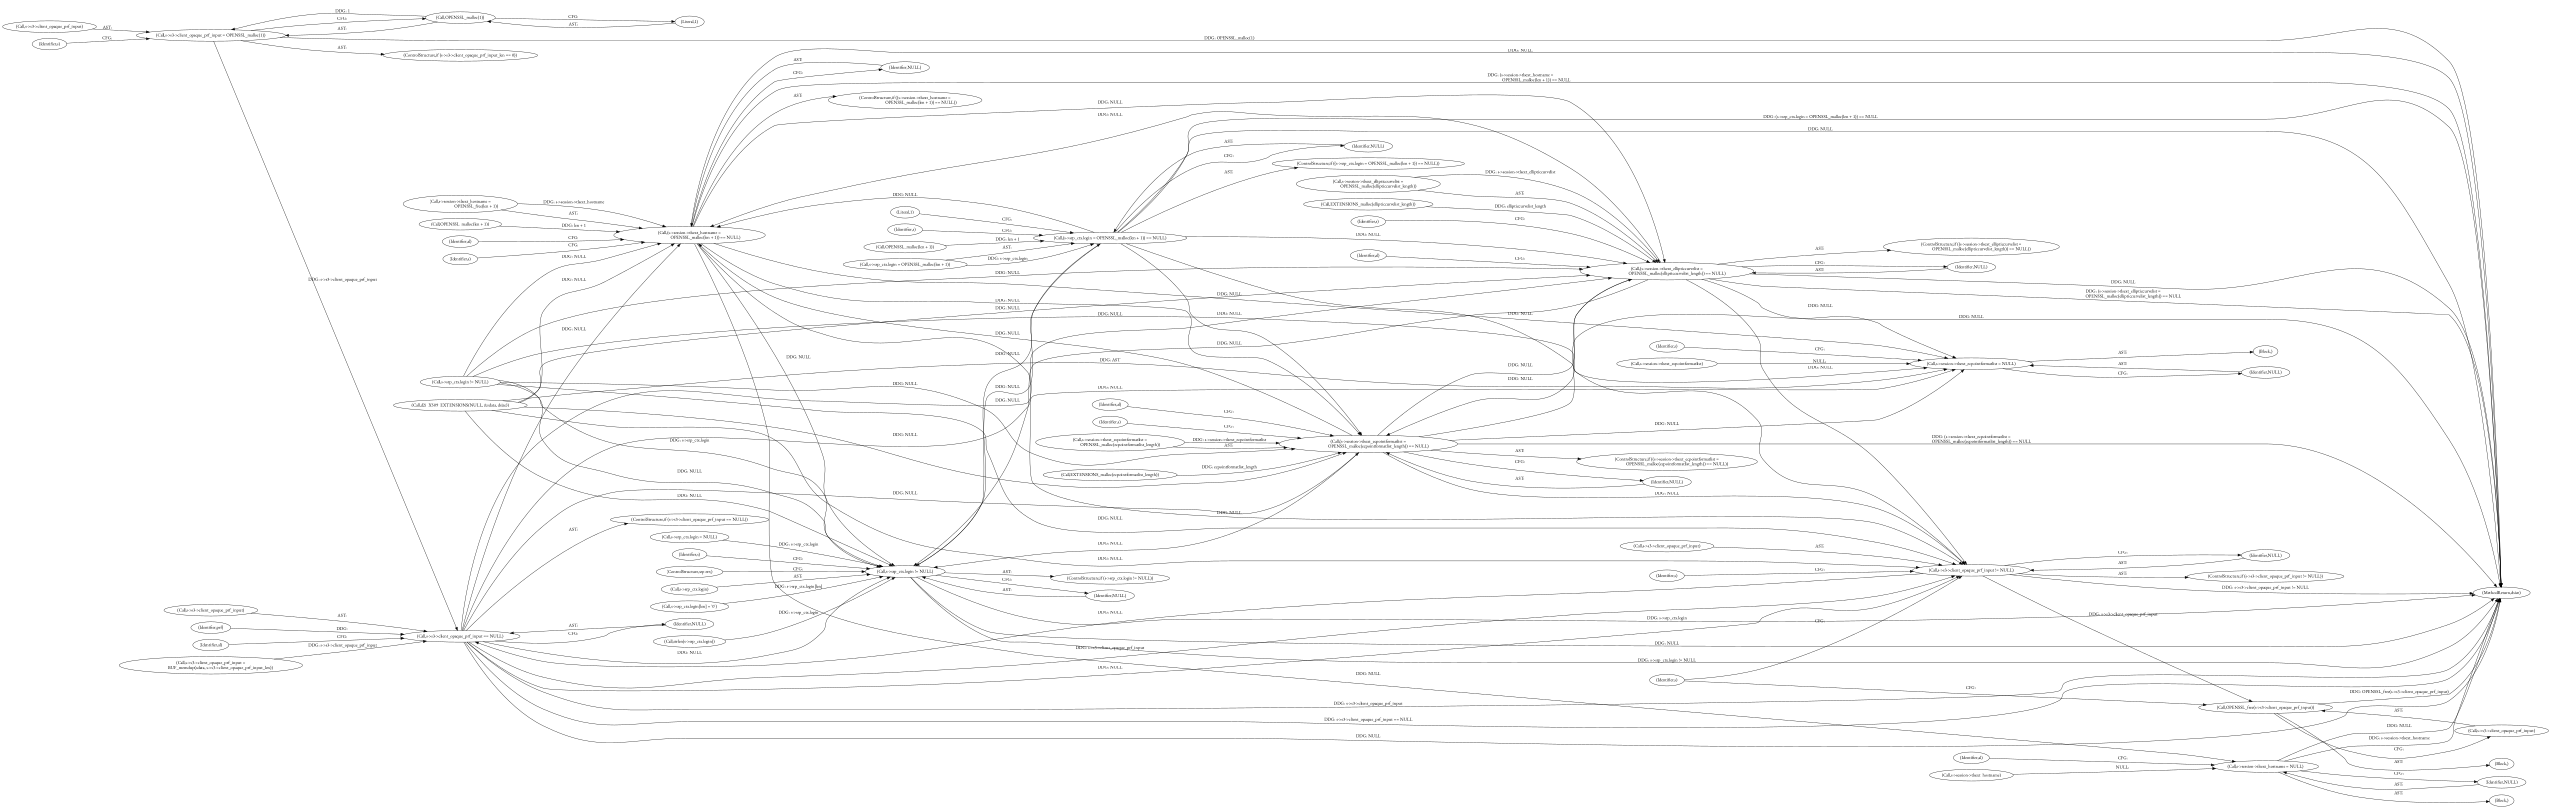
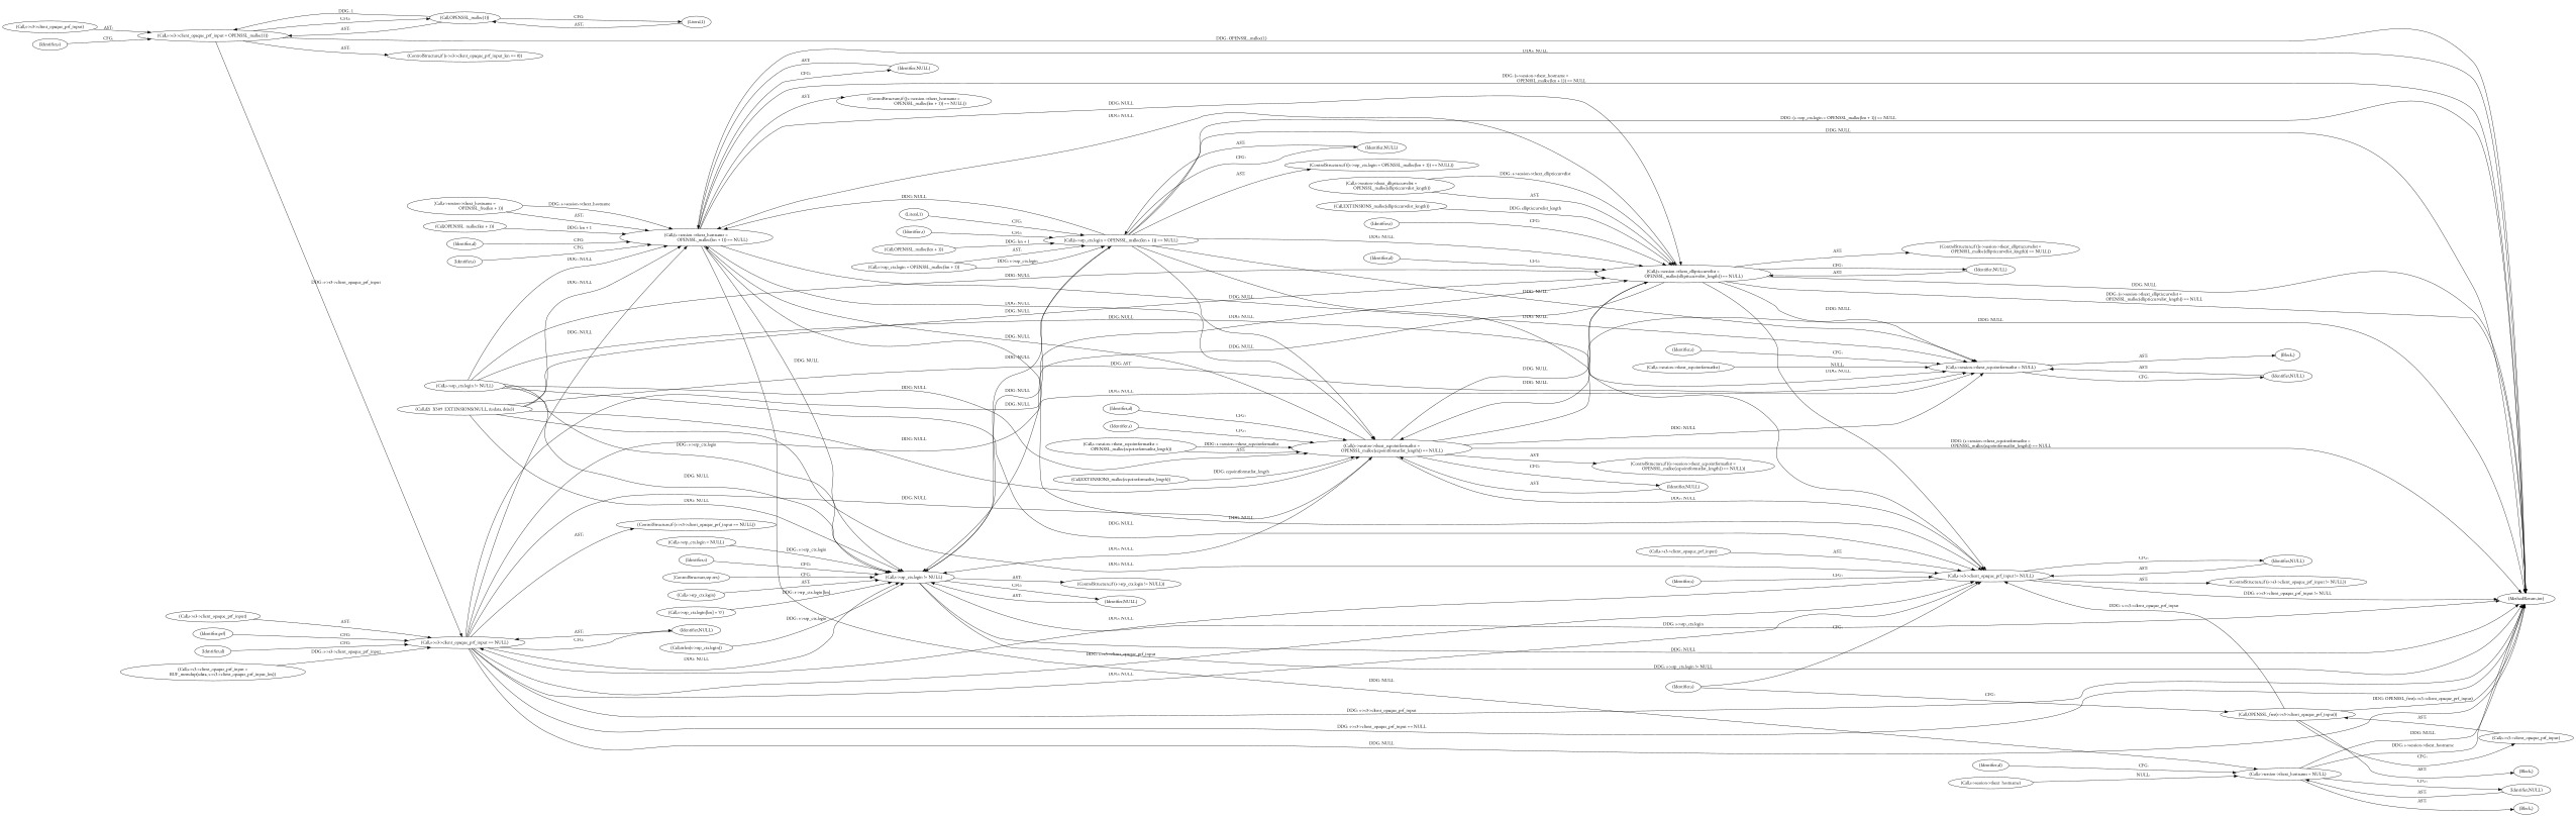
  digraph {
    fontname="EB Garamond"
    rankdir=LR
    node [fontname="EB Garamond"]
    edge [fontname="EB Garamond"]
    n1 [label="(Call,s->s3->client_opaque_prf_input = OPENSSL_malloc(1))"]
    n2 [label="(Call,OPENSSL_malloc(1))"]
    n3 [label="(Call,s->s3->client_opaque_prf_input == NULL)"]
-   n4 [label="(MethodReturn,dsize)"]
+   n4 [label="(MethodReturn,int)"]
    n5 [label="(ControlStructure,if (s->s3->client_opaque_prf_input_len == 0))"]
    n6 [label="(Literal,1)"]
    n7 [label="(Call,(s->session->tlsext_hostname =\n                                 OPENSSL_malloc(len + 1)) == NULL)"]
    n8 [label="(Call,s->srp_ctx.login != NULL)"]
    n9 [label="(Call,s->session->tlsext_ecpointformatlist = NULL)"]
    n10 [label="(Call,(s->session->tlsext_ecpointformatlist =\n                     OPENSSL_malloc(ecpointformatlist_length)) == NULL)"]
    n11 [label="(Call,(s->session->tlsext_ellipticcurvelist =\n                     OPENSSL_malloc(ellipticcurvelist_length)) == NULL)"]
    n12 [label="(Call,s->s3->client_opaque_prf_input != NULL)"]
    n13 [label="(ControlStructure,if (s->s3->client_opaque_prf_input == NULL))"]
    n14 [label="(Identifier,NULL)"]
    n15 [label="(Call,s->session->tlsext_hostname = NULL)"]
    n16 [label="(Identifier,NULL)"]
    n17 [label="(ControlStructure,if ((s->session->tlsext_hostname =\n                                 OPENSSL_malloc(len + 1)) == NULL))"]
    n18 [label="(Call,(s->srp_ctx.login = OPENSSL_malloc(len + 1)) == NULL)"]
    n19 [label="(Identifier,NULL)"]
    n20 [label="(ControlStructure,if (s->srp_ctx.login != NULL))"]
    n21 [label="(Block,)"]
    n22 [label="(Identifier,NULL)"]
    n23 [label="(Identifier,NULL)"]
    n24 [label="(ControlStructure,if ((s->session->tlsext_ecpointformatlist =\n                     OPENSSL_malloc(ecpointformatlist_length)) == NULL))"]
    n25 [label="(ControlStructure,if ((s->session->tlsext_ellipticcurvelist =\n                     OPENSSL_malloc(ellipticcurvelist_length)) == NULL))"]
    n26 [label="(Identifier,NULL)"]
    n27 [label="(Call,OPENSSL_free(s->s3->client_opaque_prf_input))"]
    n28 [label="(Identifier,NULL)"]
    n29 [label="(ControlStructure,if (s->s3->client_opaque_prf_input != NULL))"]
    n30 [label="(Block,)"]
    n31 [label="(Identifier,NULL)"]
    n32 [label="(Identifier,NULL)"]
    n33 [label="(ControlStructure,if ((s->srp_ctx.login = OPENSSL_malloc(len + 1)) == NULL))"]
    n34 [label="(Block,)"]
    n35 [label="(Call,s->s3->client_opaque_prf_input)"]
    n36 [label="(Call,s->s3->client_opaque_prf_input)"]
    n37 [label="(Identifier,prf)"]
    n38 [label="(ControlStructure,srp err;)"]
    n39 [label="(Literal,1)"]
    n40 [label="(Identifier,s)"]
    n41 [label="(Identifier,s)"]
    n42 [label="(Identifier,s)"]
    n43 [label="(Call,s->s3->client_opaque_prf_input)"]
    n44 [label="(Identifier,s)"]
    n45 [label="(Identifier,s)"]
    n46 [label="(Call,s->srp_ctx.login != NULL)"]
    n47 [label="(Call,s->session->tlsext_hostname)"]
    n48 [label="(Identifier,al)"]
    n49 [label="(Call,s->srp_ctx.login)"]
    n50 [label="(Call,s->s3->client_opaque_prf_input)"]
    n51 [label="(Call,s->srp_ctx.login[len] = '\0')"]
    n52 [label="(Call,OPENSSL_malloc(len + 1))"]
    n53 [label="(Call,OPENSSL_malloc(len + 1))"]
    n54 [label="(Identifier,al)"]
    n55 [label="(Identifier,al)"]
    n56 [label="(Identifier,s)"]
    n57 [label="(Call,strlen(s->srp_ctx.login))"]
    n58 [label="(Identifier,s)"]
    n59 [label="(Call,s->srp_ctx.login = NULL)"]
    n60 [label="(Call,s->session->tlsext_ecpointformatlist)"]
    n61 [label="(Call,s->session->tlsext_ecpointformatlist =\n                     OPENSSL_malloc(ecpointformatlist_length))"]
    n62 [label="(Call,s->session->tlsext_ellipticcurvelist =\n                     OPENSSL_malloc(ellipticcurvelist_length))"]
    n63 [label="(Identifier,al)"]
    n64 [label="(Identifier,al)"]
    n65 [label="(Call,s->srp_ctx.login = OPENSSL_malloc(len + 1))"]
    n66 [label="(Call,s->session->tlsext_hostname =\n                                 OPENSSL_free(len + 1))"]
    n67 [label="(Identifier,s)"]
    n68 [label="(Call,EXTENSIONS_malloc(ellipticcurvelist_length))"]
    n69 [label="(Identifier,s)"]
    n70 [label="(Call,d2i_X509_EXTENSIONS(NULL, &sdata, dsize))"]
    n71 [label="(Call,EXTENSIONS_malloc(ecpointformatlist_length))"]
    n72 [label="(Call,s->s3->client_opaque_prf_input =\n                    BUF_memdup(sdata, s->s3->client_opaque_prf_input_len))"]
    n1 -> n2 [label="CFG: "]
    n1 -> n3 [label="DDG: s->s3->client_opaque_prf_input"]
    n1 -> n4 [label="DDG: OPENSSL_malloc(1)"]
    n1 -> n5 [label="AST: "]
    n2 -> n1 [label="AST: "]
    n2 -> n1 [label="DDG: 1"]
    n2 -> n6 [label="CFG: "]
    n3 -> n4 [label="DDG: s->s3->client_opaque_prf_input"]
    n3 -> n4 [label="DDG: s->s3->client_opaque_prf_input == NULL"]
    n3 -> n4 [label="DDG: NULL"]
    n3 -> n7 [label="DDG: NULL"]
    n3 -> n8 [label="DDG: NULL"]
    n3 -> n9 [label="DDG: NULL"]
    n3 -> n10 [label="DDG: NULL"]
    n3 -> n11 [label="DDG: NULL"]
    n3 -> n12 [label="DDG: s->s3->client_opaque_prf_input"]
    n3 -> n12 [label="DDG: NULL"]
    n3 -> n13 [label="AST: "]
    n3 -> n14 [label="CFG: "]
    n6 -> n2 [label="AST: "]
    n7 -> n4 [label="DDG: NULL"]
    n7 -> n4 [label="DDG: (s->session->tlsext_hostname =\n                                 OPENSSL_malloc(len + 1)) == NULL"]
    n7 -> n8 [label="DDG: NULL"]
    n7 -> n9 [label="DDG: NULL"]
    n7 -> n10 [label="DDG: NULL"]
    n7 -> n11 [label="DDG: NULL"]
    n7 -> n12 [label="DDG: NULL"]
    n7 -> n15 [label="DDG: NULL"]
    n7 -> n16 [label="CFG: "]
    n7 -> n17 [label="AST: "]
    n8 -> n4 [label="DDG: NULL"]
    n8 -> n4 [label="DDG: s->srp_ctx.login != NULL"]
    n8 -> n4 [label="DDG: s->srp_ctx.login"]
    n8 -> n18 [label="DDG: NULL"]
    n8 -> n19 [label="CFG: "]
    n8 -> n20 [label="AST: "]
    n9 -> n21 [label="AST: "]
    n9 -> n22 [label="CFG: "]
    n10 -> n4 [label="DDG: NULL"]
    n10 -> n4 [label="DDG: (s->session->tlsext_ecpointformatlist =\n                     OPENSSL_malloc(ecpointformatlist_length)) == NULL"]
    n10 -> n7 [label="DDG: NULL"]
    n10 -> n8 [label="DDG: NULL"]
    n10 -> n9 [label="DDG: NULL"]
    n10 -> n11 [label="DDG: NULL"]
    n10 -> n12 [label="DDG: NULL"]
    n10 -> n23 [label="CFG: "]
    n10 -> n24 [label="AST: "]
    n11 -> n4 [label="DDG: (s->session->tlsext_ellipticcurvelist =\n                     OPENSSL_malloc(ellipticcurvelist_length)) == NULL"]
    n11 -> n4 [label="DDG: NULL"]
    n11 -> n7 [label="DDG: NULL"]
    n11 -> n8 [label="DDG: NULL"]
    n11 -> n9 [label="DDG: NULL"]
    n11 -> n10 [label="DDG: NULL"]
    n11 -> n12 [label="DDG: NULL"]
    n11 -> n25 [label="AST: "]
    n11 -> n26 [label="CFG: "]
    n12 -> n3 [label="DDG: NULL"]
    n12 -> n4 [label="DDG: s->s3->client_opaque_prf_input != NULL"]
-   n12 -> n27 [label="DDG: s->s3->client_opaque_prf_input"]
+   n27 -> n12 [label="DDG: s->s3->client_opaque_prf_input"]
    n12 -> n28 [label="CFG: "]
    n12 -> n29 [label="AST: "]
    n14 -> n3 [label="AST: "]
    n15 -> n4 [label="DDG: NULL"]
    n15 -> n4 [label="DDG: s->session->tlsext_hostname"]
    n15 -> n30 [label="AST: "]
    n15 -> n31 [label="CFG: "]
    n16 -> n7 [label="AST: "]
    n18 -> n4 [label="DDG: (s->srp_ctx.login = OPENSSL_malloc(len + 1)) == NULL"]
    n18 -> n4 [label="DDG: NULL"]
    n18 -> n7 [label="DDG: NULL"]
    n18 -> n8 [label="DDG: NULL"]
+   n18 -> n9 [label="DDG: NULL"]
    n18 -> n10 [label="DDG: NULL"]
    n18 -> n11 [label="DDG: NULL"]
    n18 -> n12 [label="DDG: NULL"]
    n18 -> n32 [label="CFG: "]
    n18 -> n33 [label="AST: "]
    n19 -> n8 [label="AST: "]
    n22 -> n9 [label="AST: "]
    n23 -> n10 [label="AST: "]
    n26 -> n11 [label="AST: "]
    n27 -> n4 [label="DDG: OPENSSL_free(s->s3->client_opaque_prf_input)"]
    n27 -> n34 [label="AST: "]
    n27 -> n35 [label="CFG: "]
    n28 -> n12 [label="AST: "]
    n31 -> n15 [label="AST: "]
    n32 -> n18 [label="AST: "]
    n35 -> n27 [label="AST: "]
    n36 -> n3 [label="AST: "]
-   n37 -> n3 [label="DDG: "]
+   n37 -> n3 [label="CFG: "]
    n38 -> n8 [label="CFG: "]
    n39 -> n18 [label="CFG: "]
    n40 -> n12 [label="CFG: "]
    n41 -> n12 [label="CFG: "]
    n41 -> n27 [label="CFG: "]
    n42 -> n9 [label="CFG: "]
    n43 -> n1 [label="AST: "]
    n44 -> n11 [label="CFG: "]
    n45 -> n18 [label="CFG: "]
    n46 -> n7 [label="DDG: NULL"]
    n46 -> n8 [label="DDG: s->srp_ctx.login"]
    n46 -> n8 [label="DDG: NULL"]
    n46 -> n9 [label="DDG: NULL"]
    n46 -> n10 [label="DDG: NULL"]
    n46 -> n11 [label="DDG: NULL"]
    n46 -> n12 [label="DDG: NULL"]
    n47 -> n15 [label="NULL: "]
    n48 -> n11 [label="CFG: "]
    n49 -> n8 [label="AST: "]
    n50 -> n12 [label="AST: "]
    n51 -> n8 [label="DDG: s->srp_ctx.login[len]"]
    n52 -> n7 [label="DDG: len + 1"]
    n53 -> n18 [label="DDG: len + 1"]
    n54 -> n7 [label="CFG: "]
    n55 -> n10 [label="CFG: "]
    n56 -> n10 [label="CFG: "]
    n57 -> n8 [label="DDG: s->srp_ctx.login"]
    n58 -> n7 [label="CFG: "]
    n59 -> n8 [label="DDG: s->srp_ctx.login"]
    n60 -> n9 [label="NULL: "]
    n61 -> n10 [label="AST: "]
    n61 -> n10 [label="DDG: s->session->tlsext_ecpointformatlist"]
    n62 -> n11 [label="AST: "]
    n62 -> n11 [label="DDG: s->session->tlsext_ellipticcurvelist"]
    n63 -> n3 [label="CFG: "]
    n64 -> n15 [label="CFG: "]
    n65 -> n18 [label="AST: "]
    n65 -> n18 [label="DDG: s->srp_ctx.login"]
    n66 -> n7 [label="AST: "]
    n66 -> n7 [label="DDG: s->session->tlsext_hostname"]
    n67 -> n8 [label="CFG: "]
    n68 -> n11 [label="DDG: ellipticcurvelist_length"]
    n69 -> n1 [label="CFG: "]
    n70 -> n7 [label="DDG: NULL"]
    n70 -> n8 [label="DDG: NULL"]
    n70 -> n9 [label="DDG: AST"]
    n70 -> n10 [label="DDG: NULL"]
    n70 -> n11 [label="DDG: NULL"]
    n70 -> n12 [label="DDG: NULL"]
    n71 -> n10 [label="DDG: ecpointformatlist_length"]
    n72 -> n3 [label="DDG: s->s3->client_opaque_prf_input"]
  }
